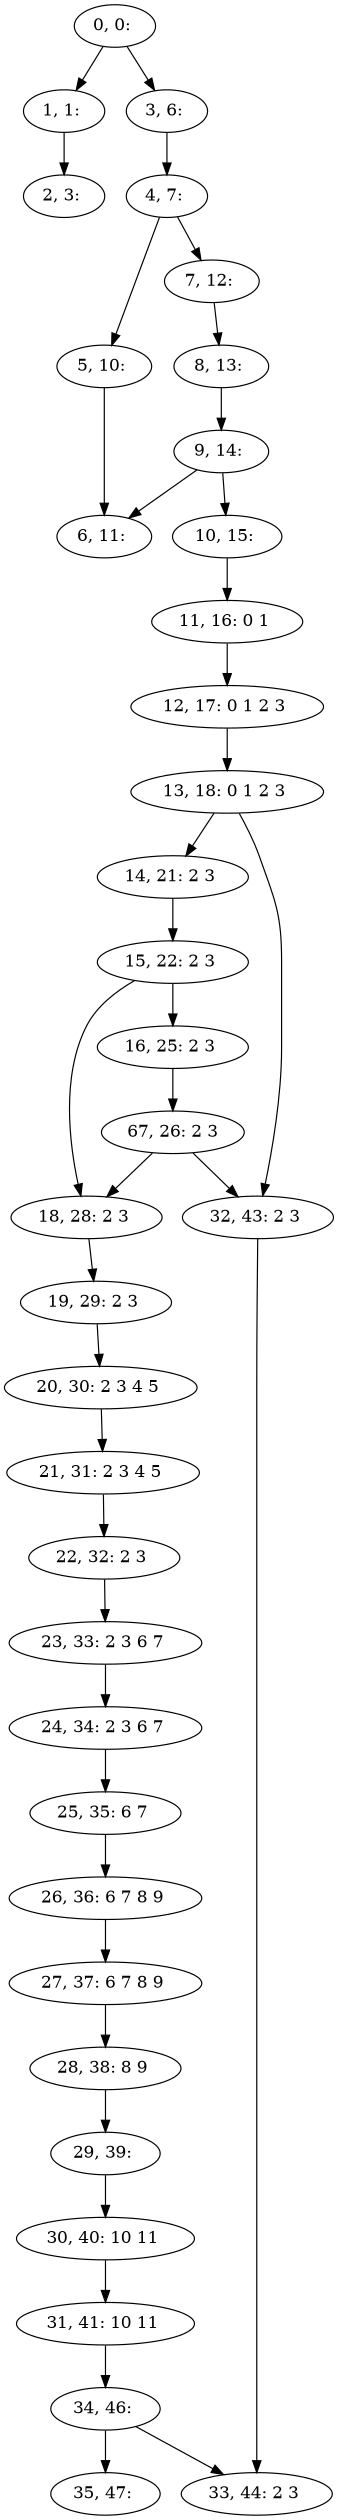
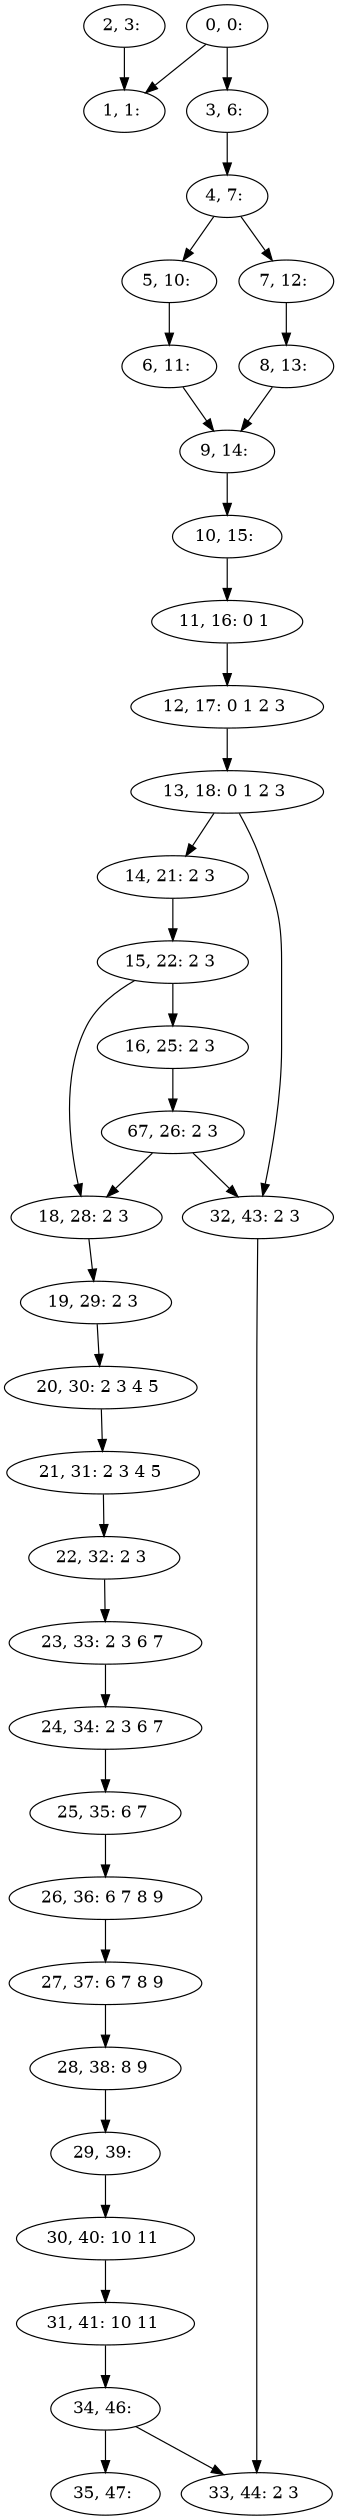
  digraph {
    n1 [label="0, 0: "]
    n2 [label="1, 1: "]
    n3 [label="3, 6: "]
    n4 [label="2, 3: "]
    n5 [label="4, 7: "]
    n6 [label="5, 10: "]
    n7 [label="7, 12: "]
    n8 [label="6, 11: "]
    n9 [label="8, 13: "]
    n10 [label="9, 14: "]
    n11 [label="10, 15: "]
    n12 [label="11, 16: 0 1 "]
    n13 [label="12, 17: 0 1 2 3 "]
    n14 [label="13, 18: 0 1 2 3 "]
    n15 [label="14, 21: 2 3 "]
    n16 [label="32, 43: 2 3 "]
    n17 [label="15, 22: 2 3 "]
    n18 [label="33, 44: 2 3 "]
    n19 [label="16, 25: 2 3 "]
    n20 [label="18, 28: 2 3 "]
    n21 [label="67, 26: 2 3"]
    n22 [label="19, 29: 2 3 "]
    n23 [label="20, 30: 2 3 4 5 "]
    n24 [label="21, 31: 2 3 4 5 "]
    n25 [label="22, 32: 2 3 "]
    n26 [label="23, 33: 2 3 6 7 "]
    n27 [label="24, 34: 2 3 6 7 "]
    n28 [label="25, 35: 6 7 "]
    n29 [label="26, 36: 6 7 8 9 "]
    n30 [label="27, 37: 6 7 8 9 "]
    n31 [label="28, 38: 8 9 "]
    n32 [label="29, 39: "]
    n33 [label="30, 40: 10 11 "]
    n34 [label="31, 41: 10 11 "]
    n35 [label="34, 46: "]
    n36 [label="35, 47: "]
    n1 -> n2
    n1 -> n3
-   n2 -> n4
+   n4 -> n2
    n3 -> n5
    n5 -> n6
    n5 -> n7
    n6 -> n8
    n7 -> n9
-   n10 -> n8
+   n8 -> n10
    n9 -> n10
    n10 -> n11
    n11 -> n12
    n12 -> n13
    n13 -> n14
    n14 -> n15
    n14 -> n16
    n15 -> n17
    n16 -> n18
    n17 -> n19
    n17 -> n20
    n19 -> n21
    n20 -> n22
    n21 -> n16
    n21 -> n20
    n22 -> n23
    n23 -> n24
    n24 -> n25
    n25 -> n26
    n26 -> n27
    n27 -> n28
    n28 -> n29
    n29 -> n30
    n30 -> n31
    n31 -> n32
    n32 -> n33
    n33 -> n34
    n34 -> n35
    n35 -> n18
    n35 -> n36
  }
